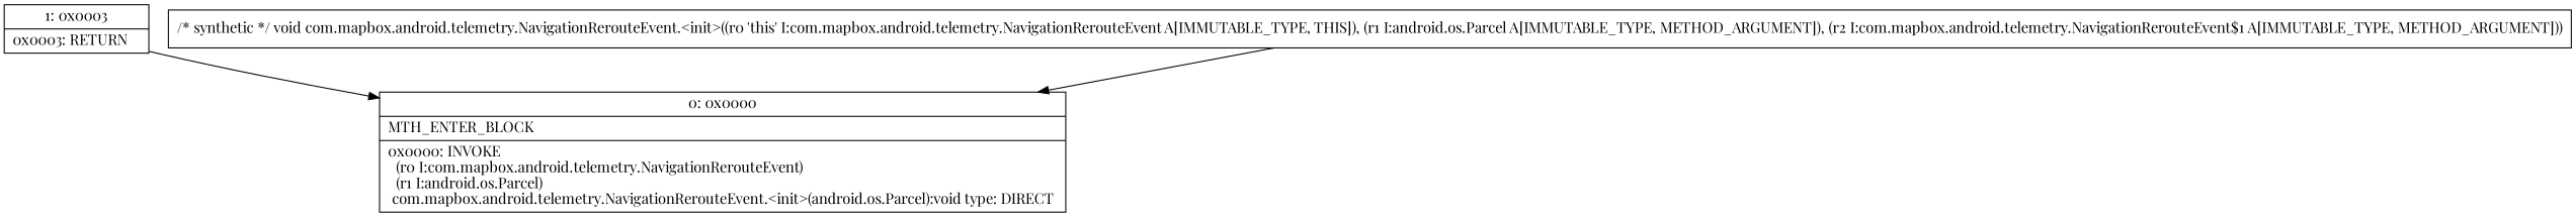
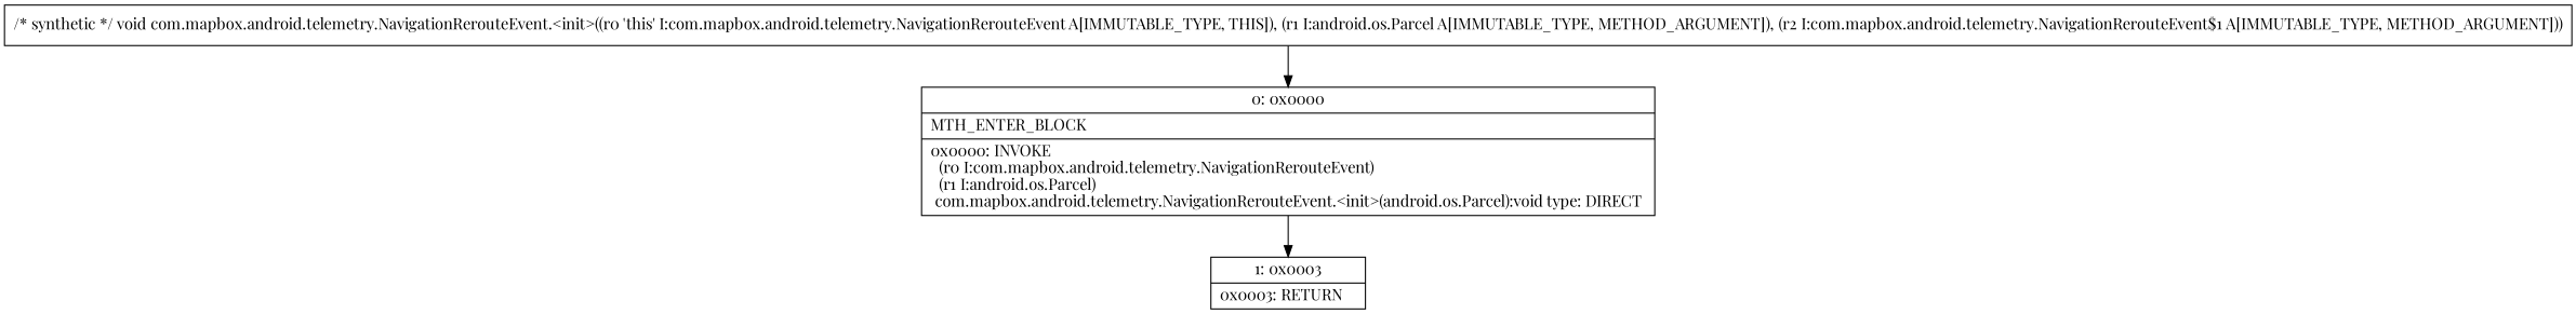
  digraph {
    fontname="Playfair Display"
    node [shape=record fontname="Playfair Display"]
    edge [fontname="Playfair Display"]
    n1 [label="{0\:\ 0x0000|MTH_ENTER_BLOCK\l|0x0000: INVOKE  \l  (r0 I:com.mapbox.android.telemetry.NavigationRerouteEvent)\l  (r1 I:android.os.Parcel)\l com.mapbox.android.telemetry.NavigationRerouteEvent.\<init\>(android.os.Parcel):void type: DIRECT \l}"]
    n2 [label="{1\:\ 0x0003|0x0003: RETURN   \l}"]
    n3 [label="{\/* synthetic *\/ void com.mapbox.android.telemetry.NavigationRerouteEvent.\<init\>((r0 'this' I:com.mapbox.android.telemetry.NavigationRerouteEvent A[IMMUTABLE_TYPE, THIS]), (r1 I:android.os.Parcel A[IMMUTABLE_TYPE, METHOD_ARGUMENT]), (r2 I:com.mapbox.android.telemetry.NavigationRerouteEvent$1 A[IMMUTABLE_TYPE, METHOD_ARGUMENT])) }"]
-   n2 -> n1
+   n1 -> n2
    n3 -> n1
  }
